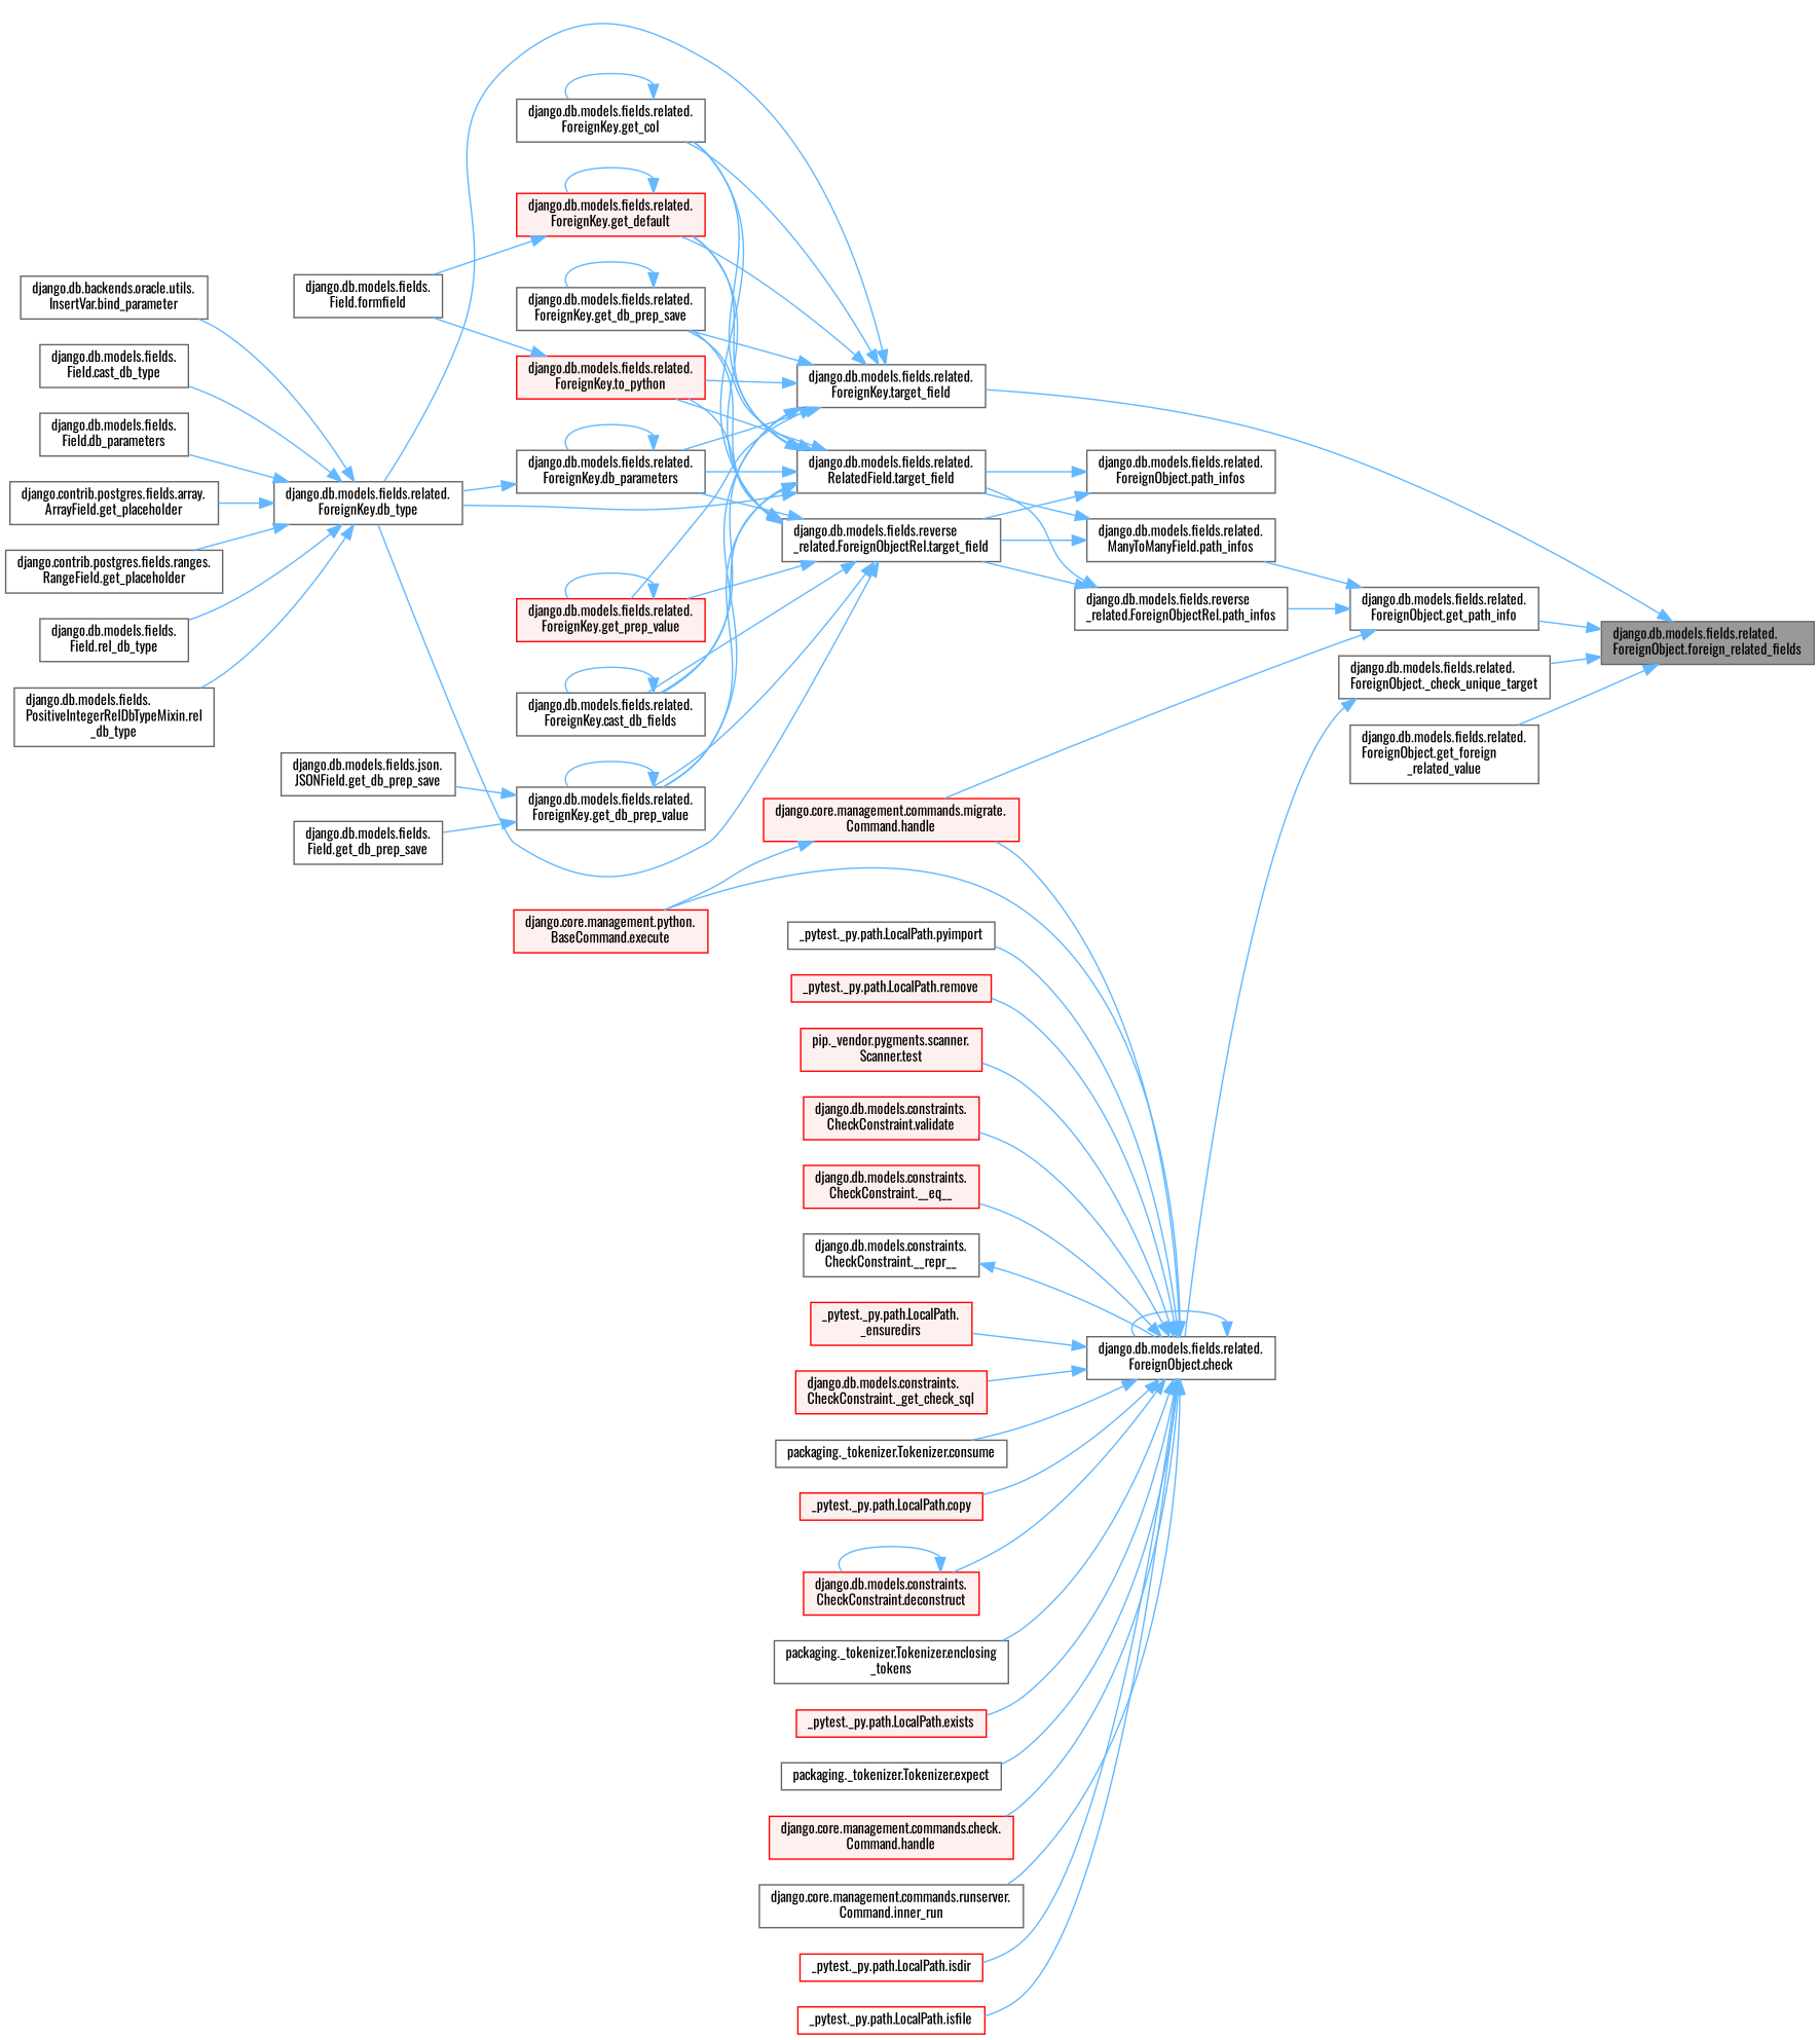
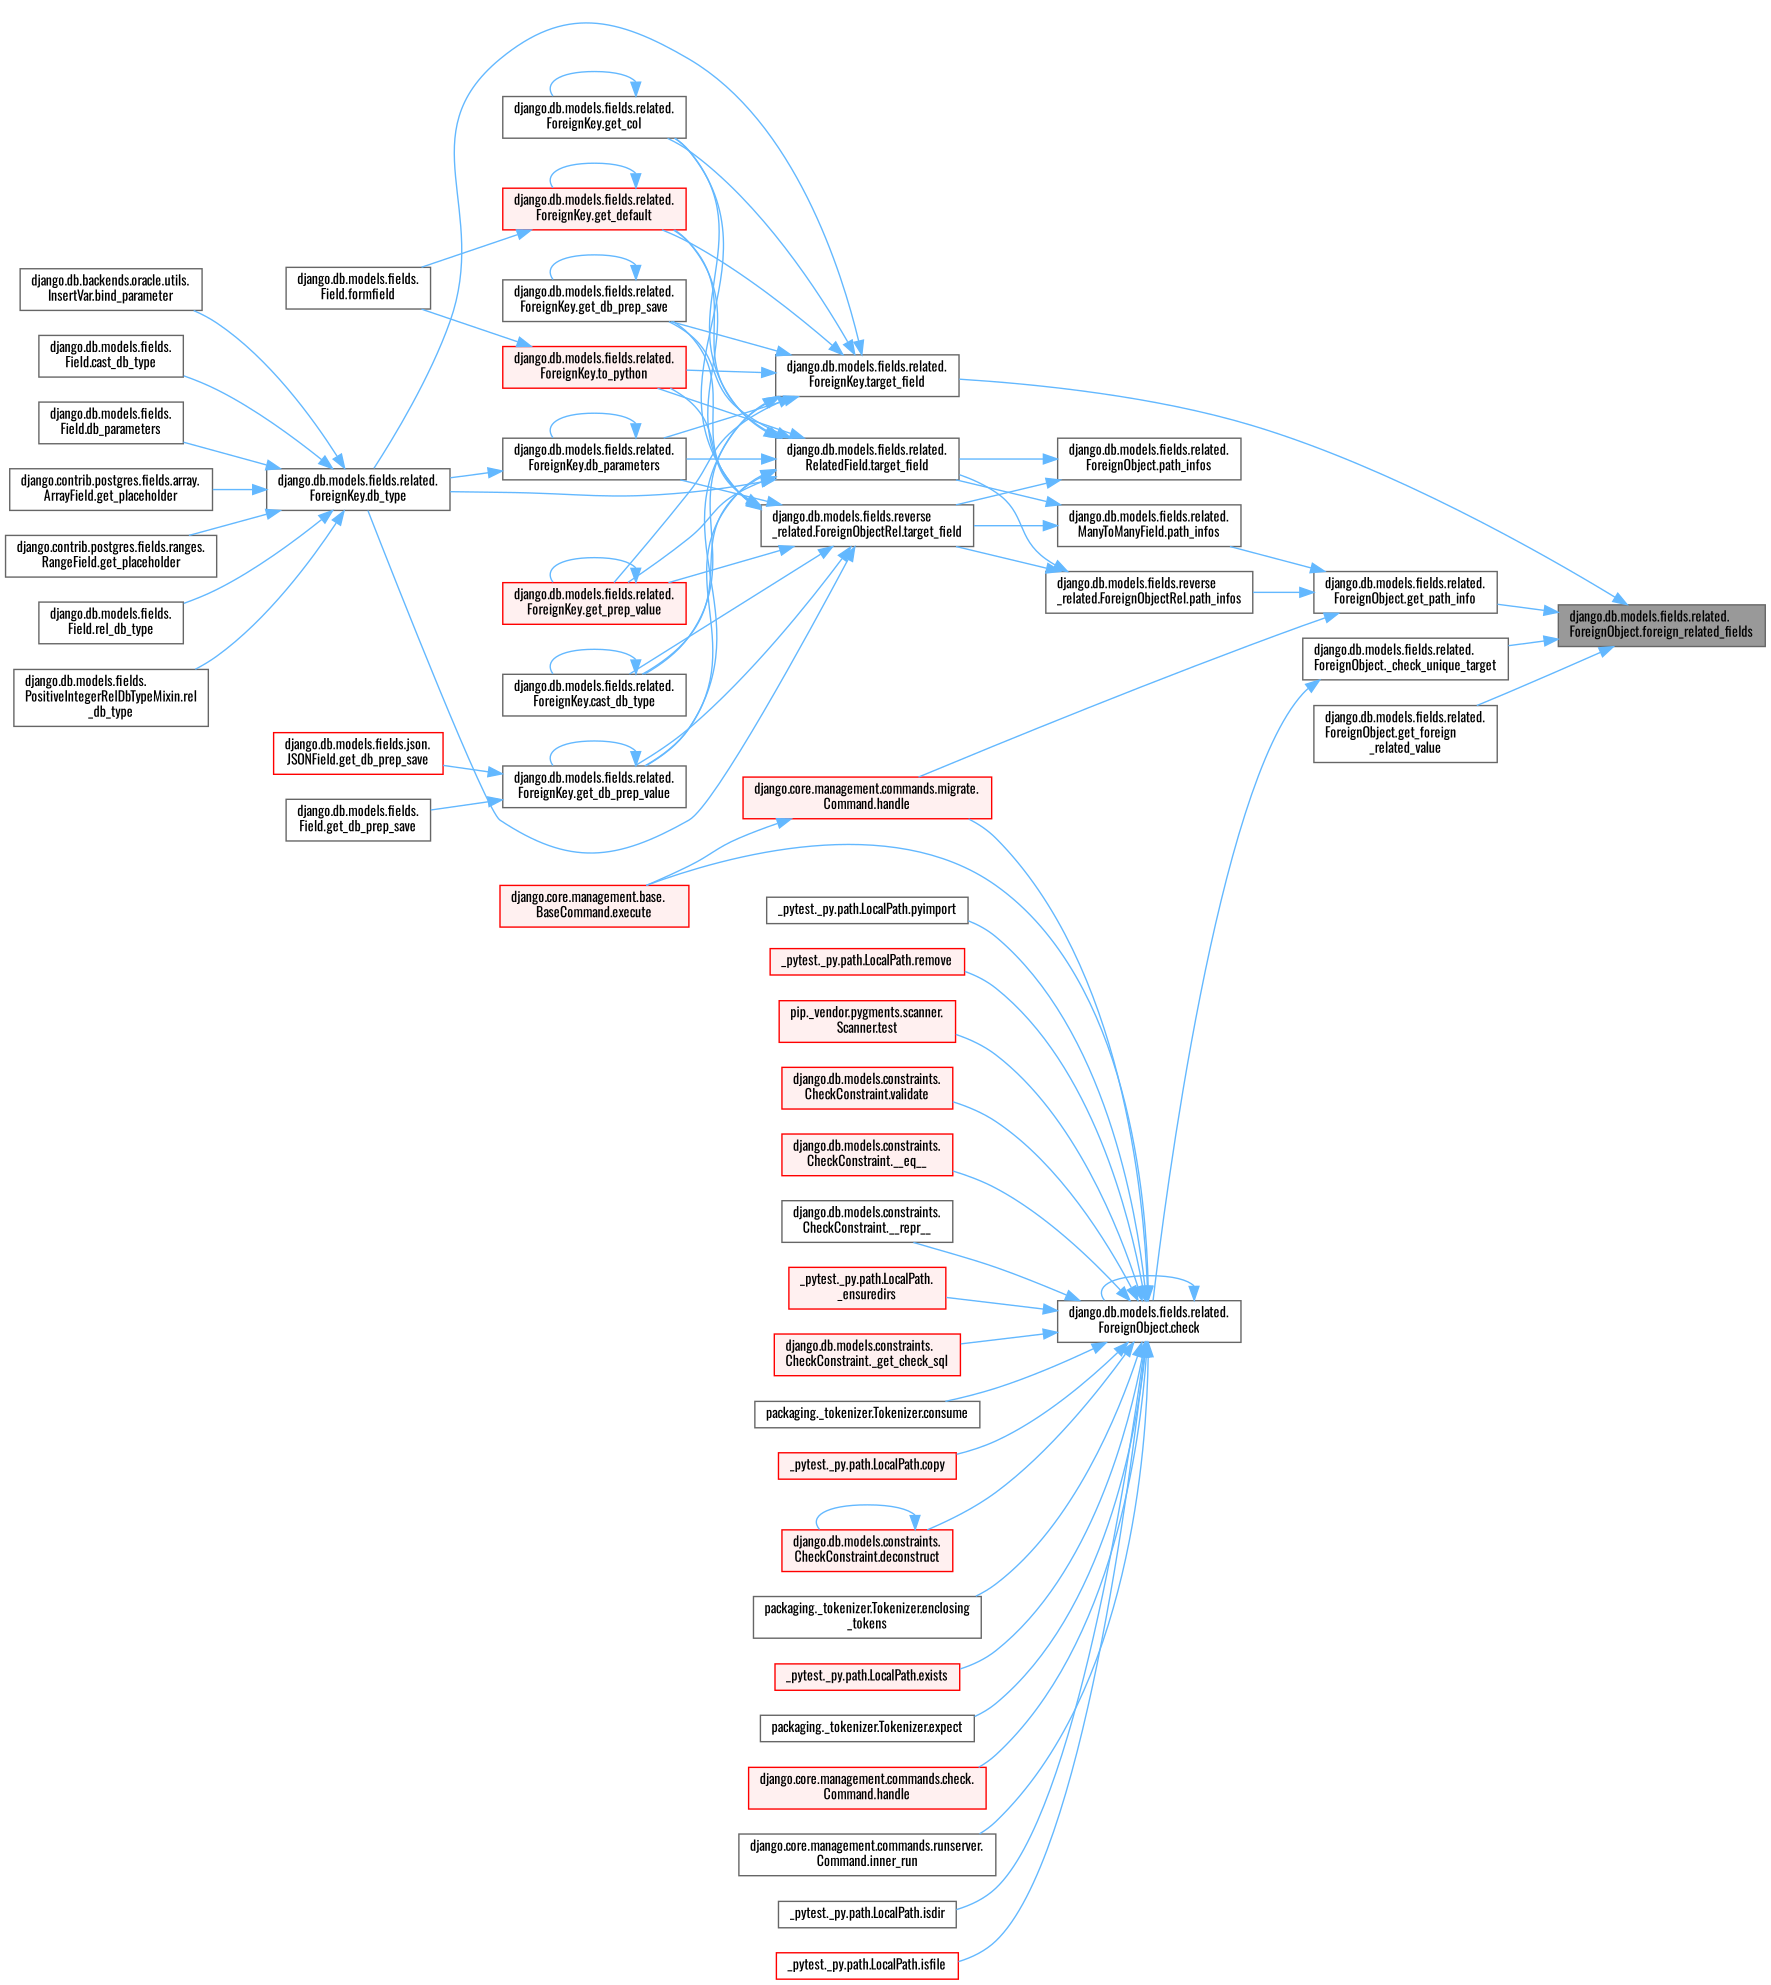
  digraph {
    fontname=Oswald
    rankdir=RL
    node [color=grey40 fillcolor=white fontname=Oswald fontsize=10 shape=box style=filled]
    edge [color=steelblue1 dir=back fontname=Oswald fontsize=10 labelfontname=Helvetica labelfontsize=10 style=solid]
    n1 [color=gray40 fillcolor=grey60 fontcolor=black height=0.2 label="django.db.models.fields.related.\lForeignObject.foreign_related_fields" width=0.4]
    n2 [height=0.2 label="django.db.models.fields.related.\lForeignObject._check_unique_target" width=0.4]
    n3 [height=0.2 label="django.db.models.fields.related.\lForeignObject.get_foreign\l_related_value" width=0.4]
    n4 [height=0.2 label="django.db.models.fields.related.\lForeignObject.get_path_info" width=0.4]
    n5 [height=0.2 label="django.db.models.fields.related.\lForeignKey.target_field" width=0.4]
    n6 [height=0.2 label="django.db.models.fields.related.\lForeignObject.check" width=0.4]
    n7 [color=red fillcolor="#FFF0F0" height=0.2 label="django.core.management.commands.migrate.\lCommand.handle" width=0.4]
    n8 [height=0.2 label="django.db.models.fields.related.\lManyToManyField.path_infos" width=0.4]
    n9 [height=0.2 label="django.db.models.fields.reverse\l_related.ForeignObjectRel.path_infos" width=0.4]
-   n10 [height=0.2 label="django.db.models.fields.related.\lForeignKey.cast_db_fields" width=0.4]
+   n10 [height=0.2 label="django.db.models.fields.related.\lForeignKey.cast_db_type" width=0.4]
    n11 [height=0.2 label="django.db.models.fields.related.\lForeignKey.db_parameters" width=0.4]
    n12 [height=0.2 label="django.db.models.fields.related.\lForeignKey.db_type" width=0.4]
    n13 [height=0.2 label="django.db.models.fields.related.\lForeignKey.get_col" width=0.4]
    n14 [height=0.2 label="django.db.models.fields.related.\lForeignKey.get_db_prep_save" width=0.4]
    n15 [height=0.2 label="django.db.models.fields.related.\lForeignKey.get_db_prep_value" width=0.4]
    n16 [color=red fillcolor="#FFF0F0" height=0.2 label="django.db.models.fields.related.\lForeignKey.get_default" width=0.4]
    n17 [color=red fillcolor="#FFF0F0" height=0.2 label="django.db.models.fields.related.\lForeignKey.get_prep_value" width=0.4]
    n18 [color=red fillcolor="#FFF0F0" height=0.2 label="django.db.models.fields.related.\lForeignKey.to_python" width=0.4]
    n19 [color=red fillcolor="#FFF0F0" height=0.2 label="django.db.models.constraints.\lCheckConstraint.__eq__" width=0.4]
    n20 [height=0.2 label="django.db.models.constraints.\lCheckConstraint.__repr__" width=0.4]
    n21 [color=red fillcolor="#FFF0F0" height=0.2 label="_pytest._py.path.LocalPath.\l_ensuredirs" width=0.4]
    n22 [color=red fillcolor="#FFF0F0" height=0.2 label="django.db.models.constraints.\lCheckConstraint._get_check_sql" width=0.4]
    n23 [height=0.2 label="packaging._tokenizer.Tokenizer.consume" width=0.4]
    n24 [color=red fillcolor="#FFF0F0" height=0.2 label="_pytest._py.path.LocalPath.copy" width=0.4]
    n25 [color=red fillcolor="#FFF0F0" height=0.2 label="django.db.models.constraints.\lCheckConstraint.deconstruct" width=0.4]
    n26 [height=0.2 label="packaging._tokenizer.Tokenizer.enclosing\l_tokens" width=0.4]
-   n27 [color=red fillcolor="#FFF0F0" height=0.2 label="django.core.management.python.\lBaseCommand.execute" width=0.4]
+   n27 [color=red fillcolor="#FFF0F0" height=0.2 label="django.core.management.base.\lBaseCommand.execute" width=0.4]
    n28 [color=red fillcolor="#FFF0F0" height=0.2 label="_pytest._py.path.LocalPath.exists" width=0.4]
    n29 [height=0.2 label="packaging._tokenizer.Tokenizer.expect" width=0.4]
    n30 [color=red fillcolor="#FFF0F0" height=0.2 label="django.core.management.commands.check.\lCommand.handle" width=0.4]
    n31 [height=0.2 label="django.core.management.commands.runserver.\lCommand.inner_run" width=0.4]
-   n32 [color=red height=0.2 label="_pytest._py.path.LocalPath.isdir" width=0.4]
+   n32 [height=0.2 label="_pytest._py.path.LocalPath.isdir" width=0.4]
    n33 [color=red height=0.2 label="_pytest._py.path.LocalPath.isfile" width=0.4]
    n34 [height=0.2 label="_pytest._py.path.LocalPath.pyimport" width=0.4]
    n35 [color=red fillcolor="#FFF0F0" height=0.2 label="_pytest._py.path.LocalPath.remove" width=0.4]
    n36 [color=red fillcolor="#FFF0F0" height=0.2 label="pip._vendor.pygments.scanner.\lScanner.test" width=0.4]
    n37 [color=red fillcolor="#FFF0F0" height=0.2 label="django.db.models.constraints.\lCheckConstraint.validate" width=0.4]
    n38 [height=0.2 label="django.db.models.fields.related.\lForeignObject.path_infos" width=0.4]
    n39 [height=0.2 label="django.db.models.fields.related.\lRelatedField.target_field" width=0.4]
    n40 [height=0.2 label="django.db.models.fields.reverse\l_related.ForeignObjectRel.target_field" width=0.4]
    n41 [height=0.2 label="django.db.backends.oracle.utils.\lInsertVar.bind_parameter" width=0.4]
    n42 [height=0.2 label="django.db.models.fields.\lField.cast_db_type" width=0.4]
    n43 [height=0.2 label="django.db.models.fields.\lField.db_parameters" width=0.4]
    n44 [height=0.2 label="django.contrib.postgres.fields.array.\lArrayField.get_placeholder" width=0.4]
    n45 [height=0.2 label="django.contrib.postgres.fields.ranges.\lRangeField.get_placeholder" width=0.4]
    n46 [height=0.2 label="django.db.models.fields.\lField.rel_db_type" width=0.4]
    n47 [height=0.2 label="django.db.models.fields.\lPositiveIntegerRelDbTypeMixin.rel\l_db_type" width=0.4]
    n48 [height=0.2 label="django.db.models.fields.\lField.get_db_prep_save" width=0.4]
-   n49 [height=0.2 label="django.db.models.fields.json.\lJSONField.get_db_prep_save" width=0.4]
+   n49 [color=red height=0.2 label="django.db.models.fields.json.\lJSONField.get_db_prep_save" width=0.4]
    n50 [height=0.2 label="django.db.models.fields.\lField.formfield" width=0.4]
    n1 -> n2
    n1 -> n3
    n1 -> n4
    n1 -> n5
    n2 -> n6
    n4 -> n7
    n4 -> n8
    n4 -> n9
    n5 -> n10
    n5 -> n11
    n5 -> n12
    n5 -> n13
    n5 -> n14
    n5 -> n15
    n5 -> n16
    n5 -> n17
    n5 -> n18
    n6 -> n6
    n6 -> n7
    n6 -> n19
-   n20 -> n6
+   n6 -> n20
    n6 -> n21
    n6 -> n22
    n6 -> n23
    n6 -> n24
    n6 -> n25
    n6 -> n26
    n6 -> n27
    n6 -> n28
    n6 -> n29
    n6 -> n30
    n6 -> n31
    n6 -> n32
    n6 -> n33
    n6 -> n34
    n6 -> n35
    n6 -> n36
    n6 -> n37
    n7 -> n27
    n8 -> n39
    n8 -> n40
    n9 -> n39
    n9 -> n40
    n10 -> n10
    n11 -> n11
    n11 -> n12
    n12 -> n41
    n12 -> n42
    n12 -> n43
    n12 -> n44
    n12 -> n45
    n12 -> n46
    n12 -> n47
    n13 -> n13
    n14 -> n14
    n15 -> n15
    n15 -> n48
    n15 -> n49
    n16 -> n16
    n16 -> n50
    n17 -> n17
    n18 -> n50
    n25 -> n25
    n38 -> n39
    n38 -> n40
    n39 -> n10
    n39 -> n11
    n39 -> n12
    n39 -> n13
    n39 -> n14
    n39 -> n15
    n39 -> n16
+   n39 -> n17
    n39 -> n18
    n40 -> n10
    n40 -> n11
    n40 -> n12
    n40 -> n13
    n40 -> n14
    n40 -> n15
    n40 -> n16
    n40 -> n17
    n40 -> n18
  }
